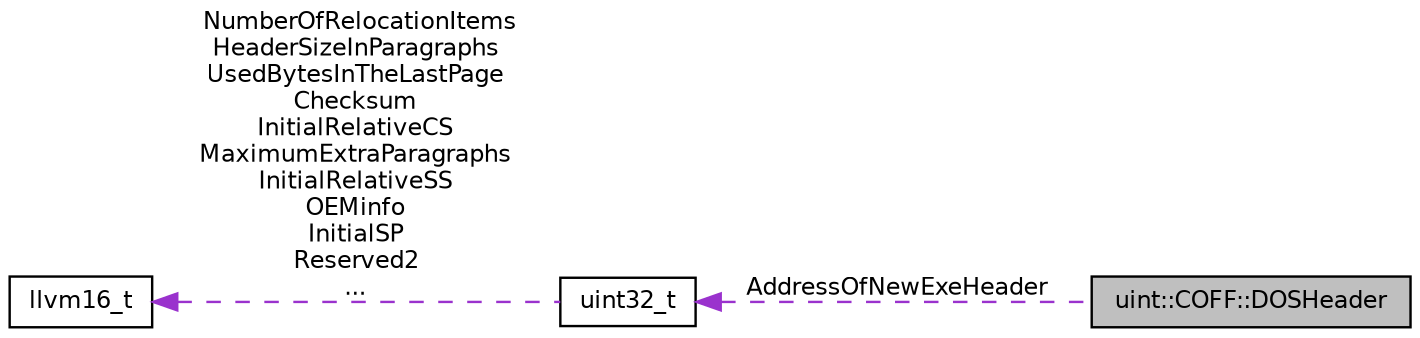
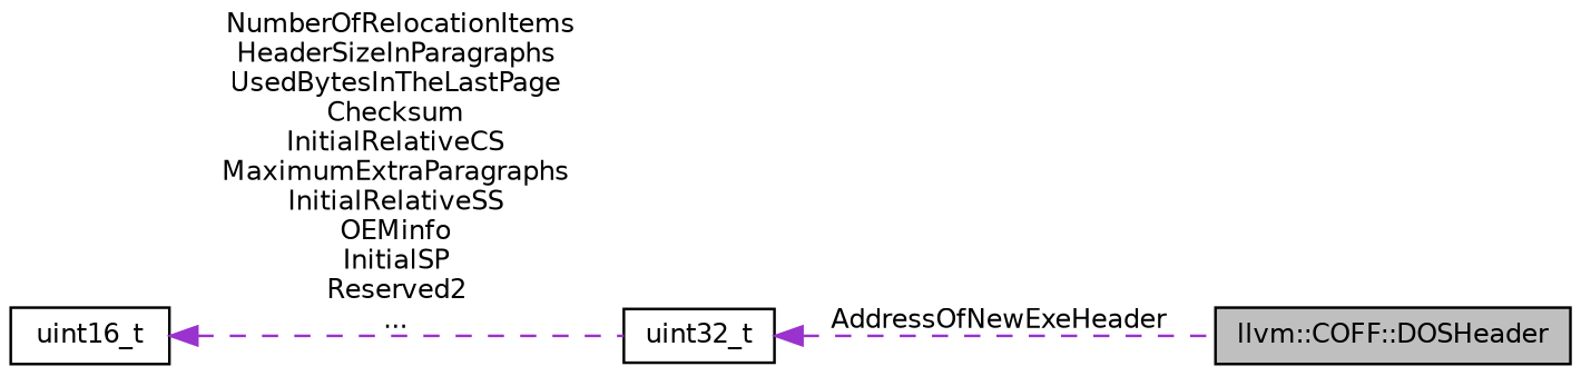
  digraph {
    rankdir=LR
    node [color=black fontname=Helvetica fontsize=10 shape=record]
    edge [color=darkorchid3 dir=back fontname=Helvetica fontsize=10 labelfontname=Helvetica labelfontsize=10 style=dashed]
-   n1 [fillcolor=grey75 fontcolor=black height=0.2 label="uint::COFF::DOSHeader" style=filled width=0.4]
-   n2 [height=0.2 label=llvm16_t width=0.4]
+   n1 [fillcolor=grey75 fontcolor=black height=0.2 label="llvm::COFF::DOSHeader" style=filled width=0.4]
+   n2 [height=0.2 label=uint16_t width=0.4]
    n3 [height=0.2 label=uint32_t width=0.4]
    n2 -> n3 [label=" NumberOfRelocationItems\nHeaderSizeInParagraphs\nUsedBytesInTheLastPage\nChecksum\nInitialRelativeCS\nMaximumExtraParagraphs\nInitialRelativeSS\nOEMinfo\nInitialSP\nReserved2\n..."]
    n3 -> n1 [label=" AddressOfNewExeHeader"]
  }
